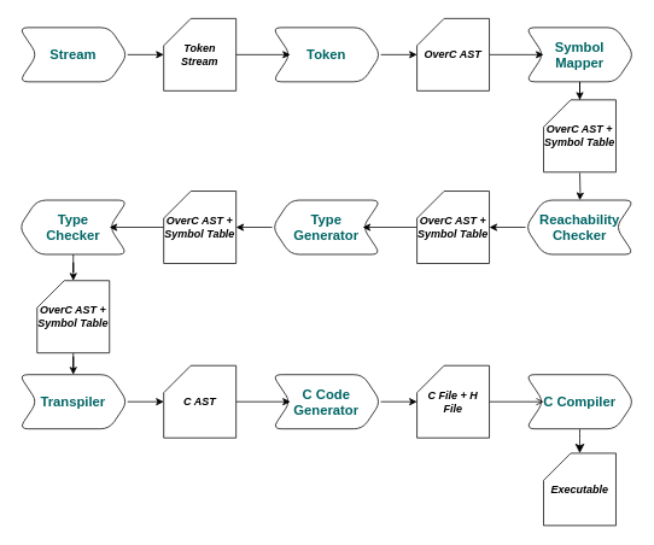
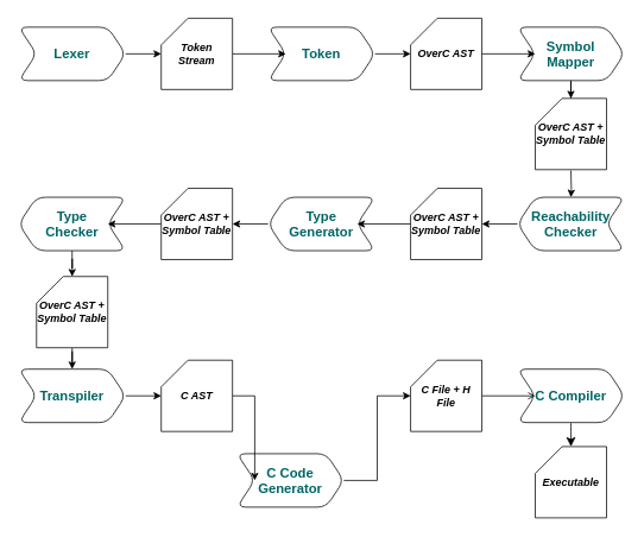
  <mxCell id="0" />
  <mxCell id="1" parent="0" />
  <mxCell id="2" style="edgeStyle=orthogonalEdgeStyle;rounded=0;orthogonalLoop=1;jettySize=auto;html=1;" edge="1" parent="1" source="3" target="18"><mxGeometry relative="1" as="geometry" /></mxCell>
- <mxCell id="3" value="Stream" style="rounded=1;whiteSpace=wrap;html=1;fontStyle=1;fontSize=15;fontColor=#006565;shape=step;perimeter=stepPerimeter;fixedSize=1;" vertex="1" parent="1"><mxGeometry x="20" y="30" width="120" height="60" as="geometry" /></mxCell>
+ <mxCell id="3" value="Lexer" style="rounded=1;whiteSpace=wrap;html=1;fontStyle=1;fontSize=15;fontColor=#006565;shape=step;perimeter=stepPerimeter;fixedSize=1;" vertex="1" parent="1"><mxGeometry x="20" y="30" width="120" height="60" as="geometry" /></mxCell>
  <mxCell id="4" value="Token" style="rounded=1;whiteSpace=wrap;html=1;fontStyle=1;fontSize=15;fontColor=#006565;shape=step;perimeter=stepPerimeter;fixedSize=1;" vertex="1" parent="1"><mxGeometry x="300" y="30" width="120" height="60" as="geometry" /></mxCell>
  <mxCell id="5" style="edgeStyle=orthogonalEdgeStyle;rounded=0;orthogonalLoop=1;jettySize=auto;html=1;" edge="1" parent="1" source="6" target="23"><mxGeometry relative="1" as="geometry" /></mxCell>
  <mxCell id="6" value="Symbol&lt;br&gt;Mapper" style="rounded=1;whiteSpace=wrap;html=1;fontStyle=1;fontSize=15;fontColor=#006565;shape=step;perimeter=stepPerimeter;fixedSize=1;" vertex="1" parent="1"><mxGeometry x="580" y="30" width="120" height="60" as="geometry" /></mxCell>
  <mxCell id="7" style="edgeStyle=orthogonalEdgeStyle;rounded=0;orthogonalLoop=1;jettySize=auto;html=1;" edge="1" parent="1" source="8" target="25"><mxGeometry relative="1" as="geometry" /></mxCell>
  <mxCell id="8" value="Reachability Checker" style="rounded=1;whiteSpace=wrap;html=1;fontStyle=1;fontSize=15;fontColor=#006565;shape=step;perimeter=stepPerimeter;fixedSize=1;flipH=1;" vertex="1" parent="1"><mxGeometry x="580" y="221" width="120" height="60" as="geometry" /></mxCell>
  <mxCell id="9" style="edgeStyle=orthogonalEdgeStyle;rounded=0;orthogonalLoop=1;jettySize=auto;html=1;" edge="1" parent="1" source="10" target="27"><mxGeometry relative="1" as="geometry" /></mxCell>
  <mxCell id="10" value="Type&lt;br&gt;Generator" style="rounded=1;whiteSpace=wrap;html=1;fontStyle=1;fontSize=15;fontColor=#006565;shape=step;perimeter=stepPerimeter;fixedSize=1;flipH=1;" vertex="1" parent="1"><mxGeometry x="300" y="221" width="120" height="60" as="geometry" /></mxCell>
  <mxCell id="11" style="edgeStyle=orthogonalEdgeStyle;rounded=0;orthogonalLoop=1;jettySize=auto;html=1;" edge="1" parent="1" source="12" target="29"><mxGeometry relative="1" as="geometry" /></mxCell>
  <mxCell id="12" value="Type&lt;br&gt;Checker" style="rounded=1;whiteSpace=wrap;html=1;fontStyle=1;fontSize=15;fontColor=#006565;shape=step;perimeter=stepPerimeter;fixedSize=1;flipH=1;" vertex="1" parent="1"><mxGeometry x="20" y="221" width="120" height="60" as="geometry" /></mxCell>
  <mxCell id="13" value="Transpiler" style="rounded=1;whiteSpace=wrap;html=1;fontStyle=1;fontSize=15;fontColor=#006565;shape=step;perimeter=stepPerimeter;fixedSize=1;" vertex="1" parent="1"><mxGeometry x="20" y="414" width="120" height="60" as="geometry" /></mxCell>
- <mxCell id="14" value="C Code Generator" style="rounded=1;whiteSpace=wrap;html=1;fontStyle=1;fontSize=15;fontColor=#006565;shape=step;perimeter=stepPerimeter;fixedSize=1;" vertex="1" parent="1"><mxGeometry x="300" y="414" width="120" height="60" as="geometry" /></mxCell>
+ <mxCell id="14" value="C Code Generator" style="rounded=1;whiteSpace=wrap;html=1;fontStyle=1;fontSize=15;fontColor=#006565;shape=step;perimeter=stepPerimeter;fixedSize=1;" vertex="1" parent="1"><mxGeometry x="265" y="509" width="120" height="60" as="geometry" /></mxCell>
  <mxCell id="15" style="edgeStyle=none;curved=1;rounded=0;orthogonalLoop=1;jettySize=auto;html=1;fontSize=12;startSize=8;endSize=8;" edge="1" parent="1" source="16" target="36"><mxGeometry relative="1" as="geometry" /></mxCell>
  <mxCell id="16" value="C Compiler" style="rounded=1;whiteSpace=wrap;html=1;fontStyle=1;fontSize=15;fontColor=#006565;shape=step;perimeter=stepPerimeter;fixedSize=1;" vertex="1" parent="1"><mxGeometry x="580" y="414" width="120" height="60" as="geometry" /></mxCell>
  <mxCell id="17" style="edgeStyle=orthogonalEdgeStyle;rounded=0;orthogonalLoop=1;jettySize=auto;html=1;" edge="1" parent="1" source="18" target="4"><mxGeometry relative="1" as="geometry" /></mxCell>
  <mxCell id="18" value="Token Stream" style="shape=card;whiteSpace=wrap;html=1;backgroundOutline=1;darkOpacity=0.05;fontStyle=3" vertex="1" parent="1"><mxGeometry x="180" y="20" width="80" height="80" as="geometry" /></mxCell>
  <mxCell id="19" style="edgeStyle=orthogonalEdgeStyle;rounded=0;orthogonalLoop=1;jettySize=auto;html=1;entryX=0;entryY=0.5;entryDx=0;entryDy=0;" edge="1" parent="1" source="20" target="6"><mxGeometry relative="1" as="geometry" /></mxCell>
  <mxCell id="20" value="OverC AST" style="shape=card;whiteSpace=wrap;html=1;backgroundOutline=1;darkOpacity=0.05;fontStyle=3" vertex="1" parent="1"><mxGeometry x="460" y="20" width="80" height="80" as="geometry" /></mxCell>
  <mxCell id="21" style="edgeStyle=orthogonalEdgeStyle;rounded=0;orthogonalLoop=1;jettySize=auto;html=1;entryX=0;entryY=0.5;entryDx=0;entryDy=0;entryPerimeter=0;" edge="1" parent="1" source="4" target="20"><mxGeometry relative="1" as="geometry" /></mxCell>
  <mxCell id="22" style="edgeStyle=orthogonalEdgeStyle;rounded=0;orthogonalLoop=1;jettySize=auto;html=1;" edge="1" parent="1" target="8"><mxGeometry relative="1" as="geometry"><mxPoint x="640" y="191" as="sourcePoint" /></mxGeometry></mxCell>
  <mxCell id="23" value="OverC AST + Symbol Table" style="shape=card;whiteSpace=wrap;html=1;backgroundOutline=1;darkOpacity=0.05;fontStyle=3" vertex="1" parent="1"><mxGeometry x="600" y="110" width="80" height="80" as="geometry" /></mxCell>
  <mxCell id="24" style="edgeStyle=orthogonalEdgeStyle;rounded=0;orthogonalLoop=1;jettySize=auto;html=1;" edge="1" parent="1" source="25" target="10"><mxGeometry relative="1" as="geometry" /></mxCell>
  <mxCell id="25" value="OverC AST + Symbol Table" style="shape=card;whiteSpace=wrap;html=1;backgroundOutline=1;darkOpacity=0.05;fontStyle=3" vertex="1" parent="1"><mxGeometry x="460" y="211" width="80" height="80" as="geometry" /></mxCell>
  <mxCell id="26" style="edgeStyle=orthogonalEdgeStyle;rounded=0;orthogonalLoop=1;jettySize=auto;html=1;" edge="1" parent="1" source="27" target="12"><mxGeometry relative="1" as="geometry" /></mxCell>
  <mxCell id="27" value="OverC AST + Symbol Table" style="shape=card;whiteSpace=wrap;html=1;backgroundOutline=1;darkOpacity=0.05;fontStyle=3" vertex="1" parent="1"><mxGeometry x="180" y="211" width="80" height="80" as="geometry" /></mxCell>
  <mxCell id="28" style="edgeStyle=orthogonalEdgeStyle;rounded=0;orthogonalLoop=1;jettySize=auto;html=1;" edge="1" parent="1" source="29" target="13"><mxGeometry relative="1" as="geometry" /></mxCell>
  <mxCell id="29" value="OverC AST + Symbol Table" style="shape=card;whiteSpace=wrap;html=1;backgroundOutline=1;darkOpacity=0.05;fontStyle=3" vertex="1" parent="1"><mxGeometry x="40" y="310" width="80" height="80" as="geometry" /></mxCell>
  <mxCell id="30" style="edgeStyle=orthogonalEdgeStyle;rounded=0;orthogonalLoop=1;jettySize=auto;html=1;entryX=0;entryY=0.5;entryDx=0;entryDy=0;" edge="1" parent="1" source="31" target="14"><mxGeometry relative="1" as="geometry" /></mxCell>
  <mxCell id="31" value="C AST" style="shape=card;whiteSpace=wrap;html=1;backgroundOutline=1;darkOpacity=0.05;fontStyle=3" vertex="1" parent="1"><mxGeometry x="180" y="404" width="80" height="80" as="geometry" /></mxCell>
  <mxCell id="32" style="edgeStyle=orthogonalEdgeStyle;rounded=0;orthogonalLoop=1;jettySize=auto;html=1;endArrow=open;" edge="1" parent="1" source="33" target="16"><mxGeometry relative="1" as="geometry" /></mxCell>
  <mxCell id="33" value="C File + H File" style="shape=card;whiteSpace=wrap;html=1;backgroundOutline=1;darkOpacity=0.05;fontStyle=3" vertex="1" parent="1"><mxGeometry x="460" y="404" width="80" height="80" as="geometry" /></mxCell>
  <mxCell id="34" style="edgeStyle=orthogonalEdgeStyle;rounded=0;orthogonalLoop=1;jettySize=auto;html=1;entryX=0;entryY=0.5;entryDx=0;entryDy=0;entryPerimeter=0;" edge="1" parent="1" source="13" target="31"><mxGeometry relative="1" as="geometry" /></mxCell>
  <mxCell id="35" style="edgeStyle=orthogonalEdgeStyle;rounded=0;orthogonalLoop=1;jettySize=auto;html=1;entryX=0;entryY=0.5;entryDx=0;entryDy=0;entryPerimeter=0;" edge="1" parent="1" source="14" target="33"><mxGeometry relative="1" as="geometry" /></mxCell>
  <mxCell id="36" value="Executable" style="shape=card;whiteSpace=wrap;html=1;fontStyle=3" vertex="1" parent="1"><mxGeometry x="600" y="501" width="80" height="80" as="geometry" /></mxCell>
